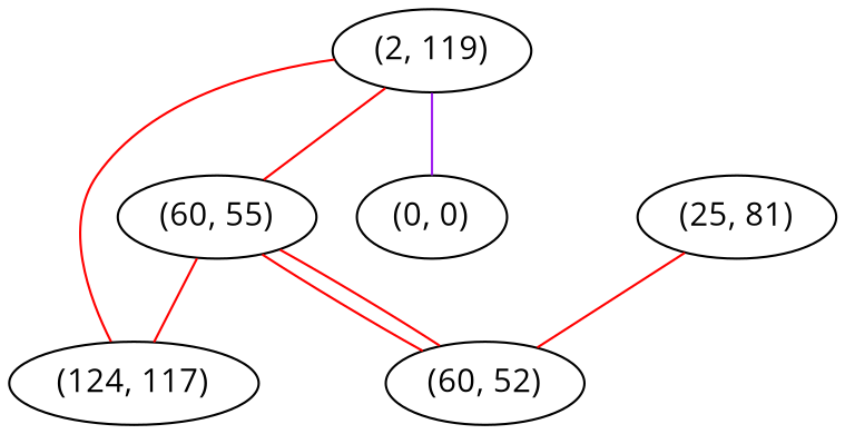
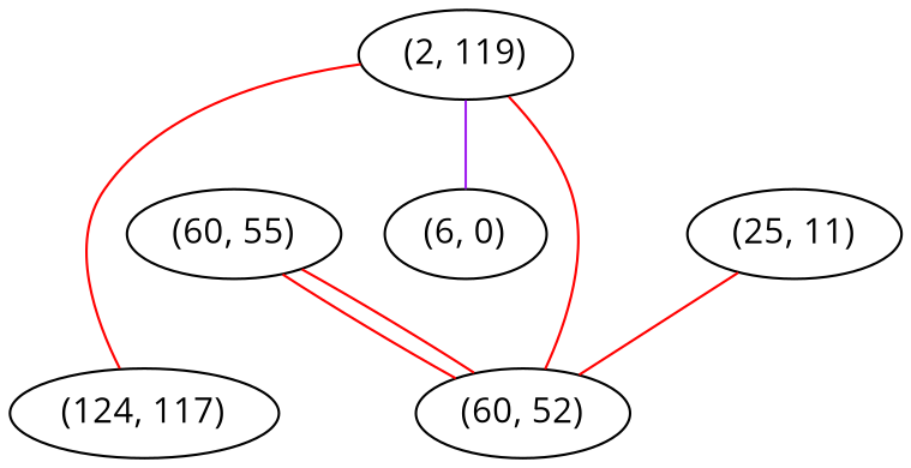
  graph {
    fontname="Open Sans"
    node [fontname="Open Sans"]
    edge [color=red fontname="Open Sans" weight=1]
    n1 [label="(60, 55)"]
    "(2, 119)"
    "(124, 117)"
-   "(0, 0)"
+   "(0, 0)" [label="(6, 0)"]
    "(60, 52)"
-   "(25, 11)" [label="(25, 81)"]
-   n1 -- "(124, 117)"
+   "(25, 11)"
    n1 -- "(60, 52)"
    n1 -- "(60, 52)"
-   "(2, 119)" -- n1
+   "(2, 119)" -- "(60, 52)"
    "(2, 119)" -- "(124, 117)"
    "(2, 119)" -- "(0, 0)" [color=purple weight=4]
    "(25, 11)" -- "(60, 52)"
  }
